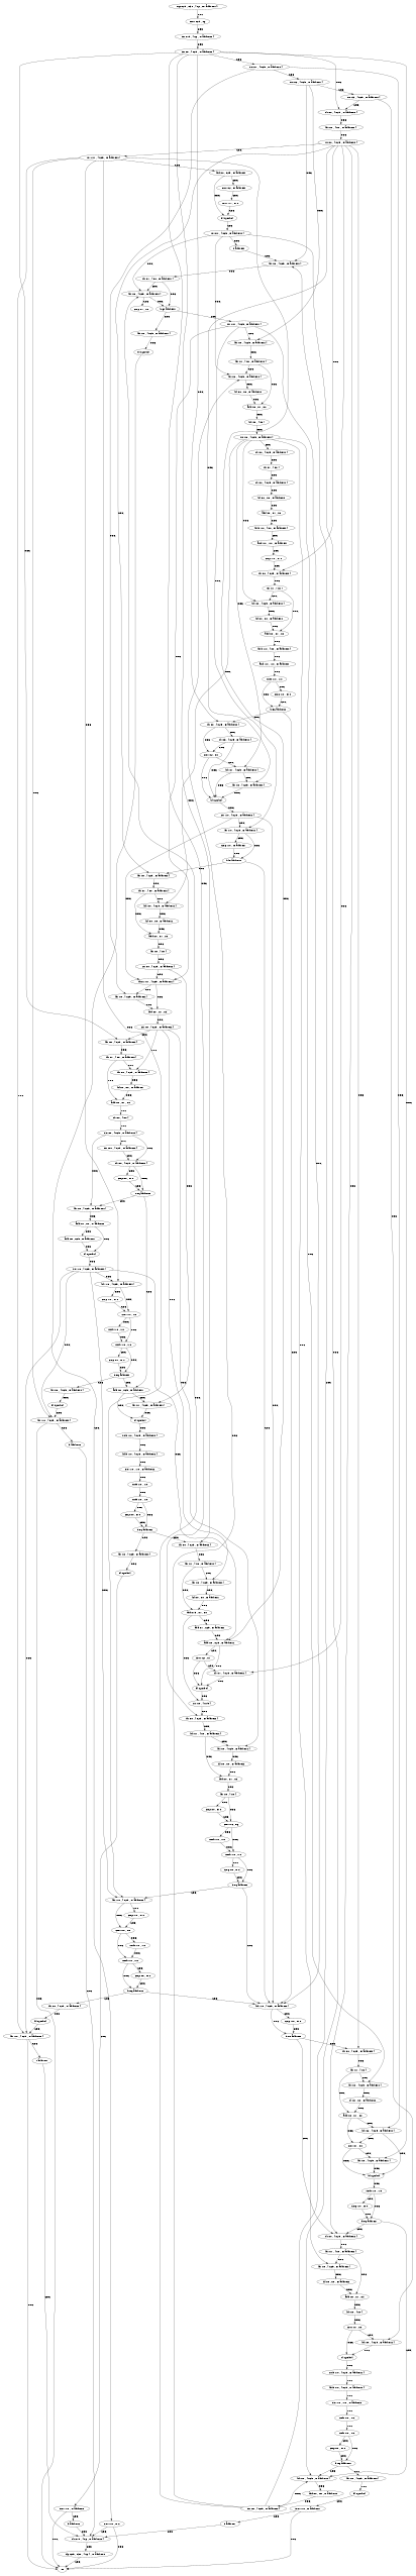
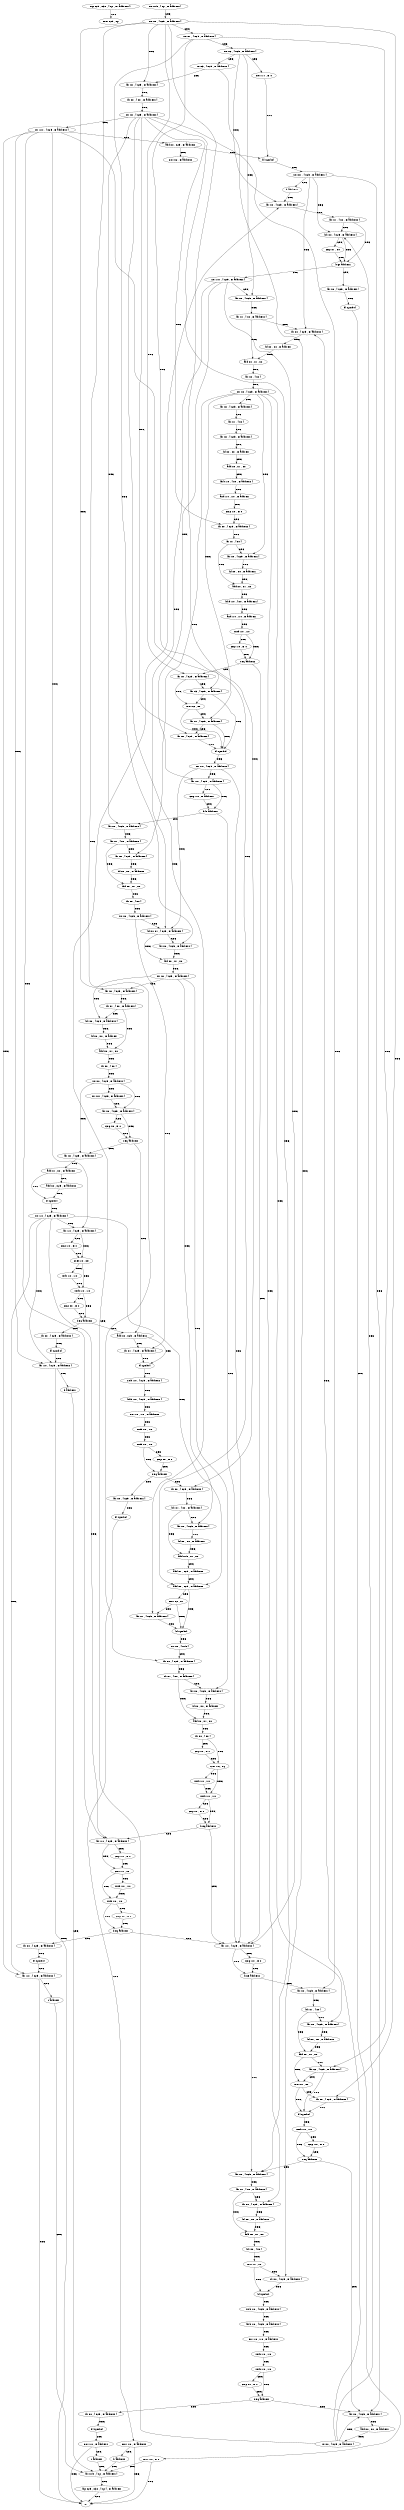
  digraph {
    n1 [label="stp x29 , x30 , [ sp , #- address ]!"]
    n2 [label="mov x29 , sp"]
    n3 [label="str x19 , [ sp , # address ]"]
    n4 [label="str x0 , [ x29 , # address ]"]
    n5 [label="str x1 , [ x29 , # address ]"]
    n6 [label="ldr x0 , [ x29 , # address ]"]
    n7 [label="ldr x0 , [ x29 , # address ]"]
    n8 [label="ldr x0 , [ x29 , # address ]"]
    n9 [label="ldr x0 , [ x29 , # address ]"]
    n10 [label="ldr x0 , [ x29 , # address ]"]
    n11 [label="ldr x0 , [ x29 , # address ]"]
    n12 [label="str x2 , [ x29 , # address ]"]
    n13 [label="ldr x3 , [ x29 , # address ]"]
    n14 [label="ldr x2 , [ x29 , # address ]"]
    n15 [label="ldr x0 , [ x29 , # address ]"]
    n16 [label="ldr x0 , [ x0 , # address ]"]
    n17 [label="mov x2 , x0"]
    n18 [label="bl symbol"]
    n19 [label="ldr x1 , [ x0 , # address ]"]
    n20 [label="ldr x1 , [ x0 , # address ]"]
    n21 [label="ldr x1 , [ x0 , # address ]"]
    n22 [label="str x3 , [ x29 , # address ]"]
    n23 [label="ldr x0 , [ x29 , # address ]"]
    n24 [label="ldr x0 , [ x29 , # address ]"]
    n25 [label="bl symbol"]
    n26 [label="mov x1 , x0"]
    n27 [label="add x0 , x1 , x0"]
    n28 [label="ldr x0 , [ x29 , # address ]"]
    n29 [label="ldr x1 , [ x0 , # address ]"]
    n30 [label="ldr x1 , [ x0 , # address ]"]
    n31 [label="bl symbol"]
    n32 [label="str x0 , [ x29 , # address ]"]
    n33 [label="str wzr , [ x29 , # address ]"]
    n34 [label="ldr x0 , [ x29 , # address ]"]
    n35 [label="ldr x0 , [ x29 , # address ]"]
    n36 [label="ldr x0 , [ x29 , # address ]"]
    n37 [label="ldr x0 , [ x29 , # address ]"]
    n38 [label="ldr x0 , [ x29 , # address ]"]
    n39 [label="ldr x1 , [ x29 , # address ]"]
    n40 [label="add x0 , x29 , # address"]
    n41 [label="ldr w0 , [ x29 , # address ]"]
    n42 [label="add x0 , x29 , # address"]
    n43 [label="ldr w0 , [ x29 , # address ]"]
    n44 [label="ldr w0 , [ x29 , # address ]"]
    n45 [label="ldr w0 , [ x29 , # address ]"]
    n46 [label="ldr x1 , [ x0 ]"]
    n47 [label="ldr x1 , [ x0 , # address ]"]
    n48 [label="ldr x1 , [ x0 ]"]
    n49 [label="ldr x1 , [ x0 , # address ]"]
    n50 [label="bl symbol"]
    n51 [label="mov x2 , # address"]
    n52 [label="bl symbol"]
    n53 [label="cmp w0 , # 0"]
    n54 [label="cset w0 , ne"]
    n55 [label="mov x2 , x1"]
    n56 [label="cmp w0 , # 0"]
    n57 [label="cset w0 , ne"]
    n58 [label=ret]
    n59 [label="b address"]
    n60 [label="b address"]
    n61 [label="mov w1 , # 0"]
    n62 [label="str xzr , [ x29 , # address ]"]
    n63 [label="b address"]
    n64 [label="ldr x0 , [ x29 , # address ]"]
    n65 [label="ldr x0 , [ x29 , # address ]"]
    n66 [label="ldr x0 , [ x29 , # address ]"]
    n67 [label="b.gt address"]
    n68 [label="cmp x1 , x0"]
    n69 [label="lsl x0 , x0 , # address"]
    n70 [label="add x0 , x0 , # address"]
    n71 [label="str wzr , [ x29 , # address ]"]
    n72 [label="ldr x0 , [ x29 , # address ]"]
    n73 [label="ldr w0 , [ x29 , # address ]"]
    n74 [label="ldr w0 , [ x29 , # address ]"]
    n75 [label="ldrsw x1 , [ x29 , # address ]"]
    n76 [label="bl symbol"]
    n77 [label="cmp w0 , # 0"]
    n78 [label="b.ne address"]
    n79 [label="cmp w0 , # address"]
    n80 [label="b.le address"]
    n81 [label="mov w0 , # 0"]
    n82 [label="add x0 , x1 , x0"]
    n83 [label="ldr x0 , [ x0 ]"]
    n84 [label="str x0 , [ x29 , # address ]"]
    n85 [label="ldr x0 , [ x29 , # address ]"]
    n86 [label="ldr x0 , [ x29 , # address ]"]
    n87 [label="ldr x1 , [ x29 , # address ]"]
    n88 [label="ldr x0 , [ x29 , # address ]"]
    n89 [label="ldr x0 , [ x29 , # address ]"]
    n90 [label="ldr x0 , [ x29 , # address ]"]
    n91 [label="ldr x1 , [ x0 ]"]
    n92 [label="lsl x0 , x0 , # address"]
    n93 [label="lsl x0 , x0 , # address"]
    n94 [label="lsl x0 , x0 , # address"]
    n95 [label="lsl x0 , x0 , # address"]
    n96 [label="ldr x0 , [ x29 , # address ]"]
    n97 [label="lsl x0 , x0 , # address"]
    n98 [label="add x0 , x1 , x0"]
    n99 [label="ldrb w0 , [ x0 , # address ]"]
    n100 [label="and w0 , w0 , # address"]
    n101 [label="cmp w0 , # 0"]
    n102 [label="add x0 , x1 , x0"]
    n103 [label="ldrb w0 , [ x0 , # address ]"]
    n104 [label="and w0 , w0 , # address"]
    n105 [label="uxtb w0 , w0"]
    n106 [label="cmp w0 , # 0"]
    n107 [label="b.eq address"]
    n108 [label="ldr x19 , [ sp , # address ]"]
    n109 [label="ldp x29 , x30 , [ sp ] , # address"]
    n110 [label="add x0 , x1 , x0"]
    n111 [label="add x0 , x1 , x0"]
    n112 [label="str w0 , [ x29 , # address ]"]
    n113 [label="add x0 , x1 , x0"]
    n114 [label="ldr x0 , [ x0 ]"]
    n115 [label="mov x1 , x0"]
    n116 [label="strb w0 , [ x29 , # address ]"]
    n117 [label="ldrb w0 , [ x29 , # address ]"]
    n118 [label="eor w0 , w0 , # address"]
    n119 [label="uxtb w0 , w0"]
    n120 [label="uxtb w0 , w0"]
    n121 [label="cmp x0 , # 0"]
    n122 [label="b.eq address"]
    n123 [label="ldr x0 , [ x29 , # address ]"]
    n124 [label="bl symbol"]
    n125 [label="str x0 , [ x29 , # address ]"]
    n126 [label="mov w0 , # address"]
    n127 [label="uxtb w0 , w0"]
    n128 [label="cmp w0 , # 0"]
    n129 [label="b.eq address"]
    n130 [label="ldr x0 , [ x0 ]"]
    n131 [label="str x0 , [ x29 , # address ]"]
    n132 [label="ldr x1 , [ x29 , # address ]"]
    n133 [label="bl symbol"]
    n134 [label="str x0 , [ x29 , # address ]"]
    n135 [label="ldr x0 , [ x29 , # address ]"]
    n136 [label="ldr x0 , [ x29 , # address ]"]
    n137 [label="ldr x0 , [ x29 , # address ]"]
    n138 [label="lsl x0 , x0 , # address"]
    n139 [label="lsl x0 , x0 , # address"]
    n140 [label="lsl x0 , x0 , # address"]
    n141 [label="add x0 , x1 , x0"]
    n142 [label="ldr x0 , [ x0 ]"]
    n143 [label="str x0 , [ x29 , # address ]"]
    n144 [label="str xzr , [ x29 , # address ]"]
    n145 [label="ldr x0 , [ x29 , # address ]"]
    n146 [label="ldr x0 , [ x29 , # address ]"]
    n147 [label="cmp x0 , # 0"]
    n148 [label="b.eq address"]
    n149 [label="add x1 , x0 , # address"]
    n150 [label="add x0 , x29 , # address"]
    n151 [label="strb w0 , [ x29 , # address ]"]
    n152 [label="add x0 , x29 , # address"]
    n153 [label="bl symbol"]
    n154 [label="b address"]
    n155 [label="ldrb w0 , [ x29 , # address ]"]
    n156 [label="eor w0 , w0 , # address"]
    n157 [label="uxtb w0 , w0"]
    n158 [label="uxtb w0 , w0"]
    n159 [label="cmp x0 , # 0"]
    n160 [label="b.eq address"]
    n161 [label="ldr x0 , [ x29 , # address ]"]
    n162 [label="bl symbol"]
    n163 [label="add x19 , x1 , x0"]
    n164 [label="mov w0 , # address"]
    n165 [label="str w0 , [ x29 , # address ]"]
    n166 [label="uxtb w0 , w0"]
    n167 [label="uxtb w0 , w0"]
    n168 [label="cmp x0 , # 0"]
    n169 [label="b.eq address"]
    n170 [label="ldr x0 , [ x29 , # address ]"]
    n171 [label="bl symbol"]
    n172 [label="add x1 , x29 , # address"]
    n173 [label="str x0 , [ x19 ]"]
    n174 [label="add x0 , x1 , x0"]
    n175 [label="ldr x0 , [ x0 ]"]
    n176 [label="cmp x0 , # 0"]
    n177 [label="cset w6 , eq"]
    n178 [label="uxtb w0 , w0"]
    n179 [label="uxtb w0 , w0"]
    n180 [label="cmp x0 , # 0"]
    n181 [label="b.eq address"]
    n182 [label="uxtb w0 , w0"]
    n183 [label="uxtb w0 , w0"]
    n184 [label="b address"]
    n185 [label="cmp x0 , # 0"]
    n186 [label="b.eq address"]
    n187 [label="ldr x0 , [ x29 , # address ]"]
    n188 [label="bl symbol"]
    n1 -> n2 [label=CFG]
-   n2 -> n3 [label=CFG]
    n3 -> n4 [label=CFG]
    n4 -> n5 [label=CFG]
    n4 -> n6 [label=DFG]
    n4 -> n7 [label=DFG]
    n4 -> n8 [label=DFG]
    n4 -> n9 [label=DFG]
    n4 -> n10 [label=DFG]
    n4 -> n11 [label=DFG]
    n5 -> n12 [label=CFG]
+   n5 -> n13 [label=DFG]
    n5 -> n14 [label=DFG]
    n5 -> n15 [label=DFG]
    n6 -> n16 [label=DFG]
    n7 -> n13 [label=CFG]
    n7 -> n17 [label=DFG]
    n8 -> n18 [label=DFG]
    n9 -> n19 [label=DFG]
    n10 -> n20 [label=DFG]
    n11 -> n21 [label=DFG]
    n12 -> n22 [label=CFG]
    n12 -> n23 [label=DFG]
    n12 -> n24 [label=DFG]
    n13 -> n17 [label=CFG]
    n13 -> n25 [label=DFG]
    n14 -> n18 [label=DFG]
    n14 -> n26 [label=CFG]
    n15 -> n27 [label=DFG]
    n16 -> n32 [label=DFG]
    n17 -> n25 [label=DFG]
    n17 -> n87 [label=CFG]
    n18 -> n127 [label=DFG]
    n19 -> n135 [label=CFG]
    n19 -> n141 [label=DFG]
    n20 -> n136 [label=CFG]
    n20 -> n163 [label=DFG]
    n21 -> n137 [label=CFG]
    n21 -> n174 [label=DFG]
    n22 -> n6 [label=CFG]
    n22 -> n28 [label=DFG]
    n23 -> n29 [label=DFG]
    n24 -> n30 [label=DFG]
    n25 -> n112 [label=DFG]
    n26 -> n8 [label=CFG]
    n26 -> n18 [label=DFG]
    n27 -> n134 [label=DFG]
    n28 -> n31 [label=DFG]
    n29 -> n64 [label=CFG]
    n29 -> n67 [label=DFG]
    n30 -> n65 [label=CFG]
    n30 -> n82 [label=DFG]
    n31 -> n116 [label=DFG]
    n32 -> n33 [label=CFG]
    n32 -> n34 [label=DFG]
    n32 -> n35 [label=DFG]
    n32 -> n36 [label=DFG]
    n32 -> n37 [label=DFG]
    n32 -> n38 [label=DFG]
    n32 -> n39 [label=DFG]
    n33 -> n40 [label=CFG]
    n33 -> n41 [label=DFG]
    n33 -> n42 [label=DFG]
    n33 -> n43 [label=DFG]
    n33 -> n44 [label=DFG]
    n33 -> n45 [label=DFG]
    n34 -> n46 [label=DFG]
    n35 -> n47 [label=DFG]
    n36 -> n48 [label=DFG]
    n37 -> n25 [label=DFG]
    n38 -> n49 [label=DFG]
    n39 -> n50 [label=DFG]
    n40 -> n51 [label=CFG]
    n40 -> n52 [label=DFG]
    n41 -> n53 [label=CFG]
    n41 -> n54 [label=DFG]
    n42 -> n50 [label=DFG]
    n42 -> n55 [label=CFG]
    n43 -> n56 [label=CFG]
    n43 -> n57 [label=DFG]
    n44 -> n58 [label=DFG]
    n44 -> n59 [label=CFG]
    n45 -> n58 [label=DFG]
    n45 -> n60 [label=CFG]
    n46 -> n86 [label=CFG]
    n46 -> n102 [label=DFG]
    n47 -> n88 [label=CFG]
    n47 -> n110 [label=DFG]
    n48 -> n89 [label=CFG]
    n48 -> n111 [label=DFG]
    n49 -> n90 [label=CFG]
    n49 -> n113 [label=DFG]
    n50 -> n173 [label=DFG]
-   n51 -> n61 [label=CFG]
+   n12 -> n61 [label=CFG]
    n52 -> n62 [label=CFG]
    n53 -> n54 [label=CFG]
    n54 -> n166 [label=DFG]
    n54 -> n167 [label=DFG]
    n55 -> n39 [label=CFG]
    n55 -> n50 [label=DFG]
    n56 -> n57 [label=CFG]
    n57 -> n182 [label=DFG]
    n57 -> n183 [label=DFG]
    n59 -> n108 [label=CFG]
    n60 -> n108 [label=CFG]
    n61 -> n52 [label=CFG]
    n62 -> n63 [label=CFG]
    n62 -> n64 [label=DFG]
    n62 -> n65 [label=DFG]
    n62 -> n66 [label=DFG]
    n63 -> n23 [label=CFG]
    n64 -> n67 [label=DFG]
    n64 -> n68 [label=CFG]
    n65 -> n69 [label=DFG]
    n66 -> n70 [label=DFG]
    n67 -> n71 [label=CFG]
    n67 -> n72 [label=CFG]
+   n68 -> n67 [label=CFG]
    n69 -> n82 [label=DFG]
    n70 -> n125 [label=DFG]
    n71 -> n24 [label=CFG]
    n71 -> n73 [label=DFG]
    n71 -> n74 [label=DFG]
    n71 -> n75 [label=DFG]
    n72 -> n76 [label=DFG]
    n73 -> n77 [label=CFG]
    n73 -> n78 [label=DFG]
    n74 -> n79 [label=CFG]
    n74 -> n80 [label=DFG]
    n75 -> n15 [label=CFG]
    n75 -> n27 [label=DFG]
    n76 -> n81 [label=CFG]
    n77 -> n78 [label=CFG]
    n78 -> n35 [label=CFG]
    n78 -> n36 [label=CFG]
    n79 -> n80 [label=CFG]
    n80 -> n38 [label=CFG]
    n80 -> n73 [label=CFG]
    n81 -> n58 [label=DFG]
    n81 -> n108 [label=CFG]
    n82 -> n83 [label=DFG]
    n83 -> n84 [label=DFG]
    n84 -> n85 [label=CFG]
    n84 -> n86 [label=DFG]
    n84 -> n87 [label=DFG]
    n84 -> n88 [label=DFG]
    n84 -> n89 [label=DFG]
    n84 -> n90 [label=DFG]
    n85 -> n91 [label=CFG]
    n86 -> n92 [label=DFG]
    n87 -> n25 [label=DFG]
    n87 -> n37 [label=CFG]
    n88 -> n93 [label=DFG]
    n89 -> n94 [label=DFG]
    n90 -> n95 [label=DFG]
    n91 -> n96 [label=CFG]
    n92 -> n102 [label=DFG]
    n93 -> n110 [label=DFG]
    n94 -> n111 [label=DFG]
    n95 -> n113 [label=DFG]
    n96 -> n97 [label=CFG]
    n97 -> n98 [label=CFG]
    n98 -> n99 [label=CFG]
    n99 -> n100 [label=CFG]
    n100 -> n101 [label=CFG]
    n101 -> n34 [label=CFG]
    n102 -> n103 [label=DFG]
    n103 -> n104 [label=DFG]
    n104 -> n105 [label=DFG]
    n105 -> n106 [label=CFG]
    n105 -> n107 [label=DFG]
    n106 -> n107 [label=CFG]
    n107 -> n7 [label=CFG]
    n107 -> n73 [label=CFG]
    n108 -> n109 [label=CFG]
    n109 -> n58 [label=CFG]
    n110 -> n114 [label=DFG]
    n111 -> n14 [label=CFG]
    n111 -> n26 [label=DFG]
    n112 -> n73 [label=DFG]
    n112 -> n74 [label=DFG]
    n112 -> n75 [label=DFG]
    n113 -> n130 [label=DFG]
    n114 -> n115 [label=DFG]
    n115 -> n28 [label=CFG]
    n115 -> n31 [label=DFG]
    n116 -> n117 [label=DFG]
    n117 -> n118 [label=DFG]
    n118 -> n119 [label=DFG]
    n119 -> n120 [label=DFG]
    n120 -> n121 [label=CFG]
    n120 -> n122 [label=DFG]
    n121 -> n122 [label=CFG]
    n122 -> n66 [label=CFG]
    n122 -> n123 [label=CFG]
    n123 -> n124 [label=DFG]
    n124 -> n126 [label=CFG]
    n125 -> n23 [label=CFG]
    n125 -> n64 [label=DFG]
    n125 -> n65 [label=DFG]
    n125 -> n66 [label=DFG]
    n126 -> n58 [label=DFG]
    n126 -> n154 [label=CFG]
    n127 -> n128 [label=CFG]
    n127 -> n129 [label=DFG]
    n128 -> n129 [label=CFG]
    n129 -> n35 [label=CFG]
    n129 -> n66 [label=CFG]
    n130 -> n131 [label=DFG]
    n131 -> n75 [label=CFG]
    n131 -> n132 [label=DFG]
    n132 -> n133 [label=DFG]
    n133 -> n151 [label=DFG]
    n134 -> n9 [label=CFG]
    n134 -> n135 [label=DFG]
    n134 -> n136 [label=DFG]
    n134 -> n137 [label=DFG]
    n135 -> n138 [label=DFG]
    n136 -> n139 [label=DFG]
    n137 -> n140 [label=DFG]
    n138 -> n141 [label=DFG]
    n139 -> n163 [label=DFG]
    n140 -> n174 [label=DFG]
    n141 -> n142 [label=DFG]
    n142 -> n143 [label=DFG]
    n143 -> n144 [label=CFG]
    n143 -> n145 [label=DFG]
    n143 -> n146 [label=DFG]
    n144 -> n145 [label=CFG]
    n145 -> n147 [label=CFG]
    n145 -> n148 [label=DFG]
    n146 -> n149 [label=DFG]
    n147 -> n148 [label=CFG]
    n148 -> n146 [label=CFG]
    n148 -> n150 [label=CFG]
    n149 -> n152 [label=CFG]
    n149 -> n153 [label=DFG]
    n150 -> n132 [label=CFG]
    n150 -> n133 [label=DFG]
    n151 -> n155 [label=DFG]
    n152 -> n153 [label=DFG]
    n153 -> n165 [label=DFG]
    n154 -> n108 [label=CFG]
    n155 -> n156 [label=DFG]
    n156 -> n157 [label=DFG]
    n157 -> n158 [label=DFG]
    n158 -> n159 [label=CFG]
    n158 -> n160 [label=DFG]
    n159 -> n160 [label=CFG]
    n160 -> n10 [label=CFG]
    n160 -> n161 [label=CFG]
    n161 -> n162 [label=DFG]
    n162 -> n164 [label=CFG]
    n163 -> n172 [label=CFG]
-   n163 -> n173 [label=DFG]
    n164 -> n58 [label=DFG]
    n164 -> n184 [label=CFG]
    n165 -> n41 [label=DFG]
    n165 -> n42 [label=DFG]
    n165 -> n43 [label=DFG]
    n165 -> n44 [label=DFG]
    n165 -> n45 [label=DFG]
    n166 -> n167 [label=DFG]
    n167 -> n168 [label=CFG]
    n167 -> n169 [label=DFG]
    n168 -> n169 [label=CFG]
    n169 -> n150 [label=CFG]
    n169 -> n170 [label=CFG]
    n170 -> n171 [label=DFG]
    n171 -> n44 [label=CFG]
    n172 -> n42 [label=CFG]
    n173 -> n11 [label=CFG]
    n174 -> n175 [label=DFG]
    n175 -> n176 [label=CFG]
    n175 -> n177 [label=DFG]
    n176 -> n177 [label=CFG]
    n177 -> n178 [label=DFG]
    n177 -> n179 [label=DFG]
    n178 -> n179 [label=DFG]
    n179 -> n180 [label=CFG]
    n179 -> n181 [label=DFG]
    n180 -> n181 [label=CFG]
    n181 -> n43 [label=CFG]
    n181 -> n73 [label=CFG]
    n182 -> n183 [label=DFG]
    n183 -> n185 [label=CFG]
    n183 -> n186 [label=DFG]
    n184 -> n108 [label=CFG]
    n185 -> n186 [label=CFG]
    n186 -> n73 [label=CFG]
    n186 -> n187 [label=CFG]
    n187 -> n188 [label=DFG]
    n188 -> n45 [label=CFG]
  }
